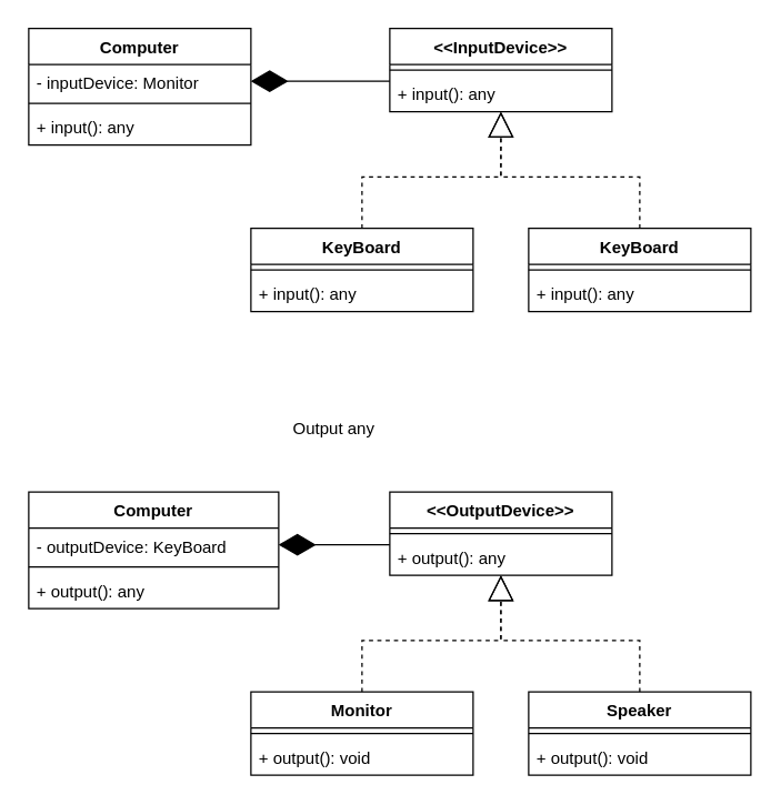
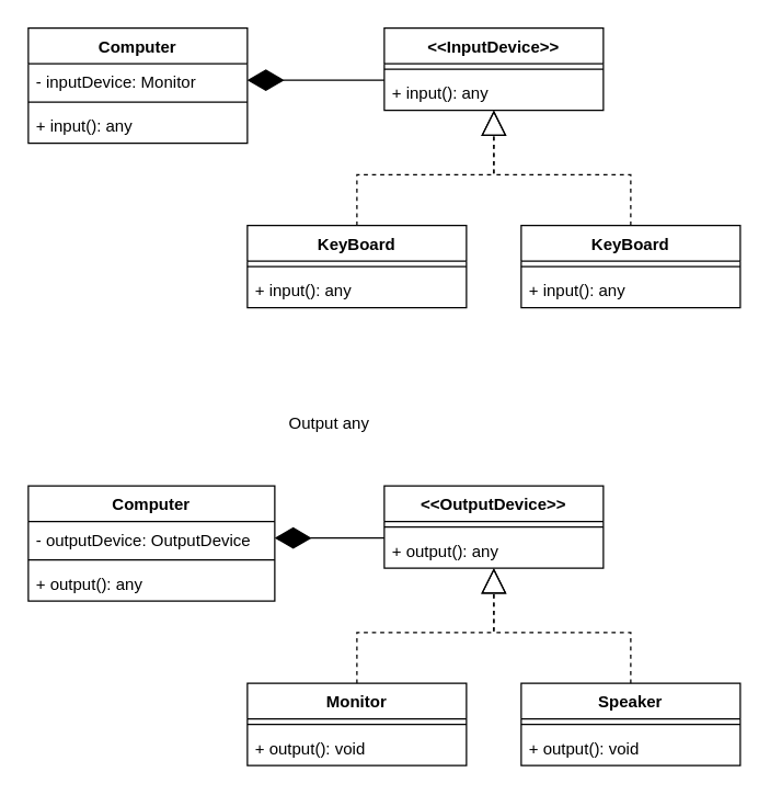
  <mxCell id="0" />
  <mxCell id="1" parent="0" />
  <mxCell id="2" value="Computer" style="swimlane;fontStyle=1;align=center;verticalAlign=top;childLayout=stackLayout;horizontal=1;startSize=26;horizontalStack=0;resizeParent=1;resizeParentMax=0;resizeLast=0;collapsible=1;marginBottom=0;" parent="1" vertex="1"><mxGeometry x="20" y="20" width="160" height="84" as="geometry" /></mxCell>
  <mxCell id="3" value="- inputDevice: Monitor" style="text;strokeColor=none;fillColor=none;align=left;verticalAlign=top;spacingLeft=4;spacingRight=4;overflow=hidden;rotatable=0;points=[[0,0.5],[1,0.5]];portConstraint=eastwest;" parent="2" vertex="1"><mxGeometry y="26" width="160" height="24" as="geometry" /></mxCell>
  <mxCell id="4" value="" style="line;strokeWidth=1;fillColor=none;align=left;verticalAlign=middle;spacingTop=-1;spacingLeft=3;spacingRight=3;rotatable=0;labelPosition=right;points=[];portConstraint=eastwest;" parent="2" vertex="1"><mxGeometry y="50" width="160" height="8" as="geometry" /></mxCell>
  <mxCell id="5" value="+ input(): any" style="text;strokeColor=none;fillColor=none;align=left;verticalAlign=top;spacingLeft=4;spacingRight=4;overflow=hidden;rotatable=0;points=[[0,0.5],[1,0.5]];portConstraint=eastwest;" parent="2" vertex="1"><mxGeometry y="58" width="160" height="26" as="geometry" /></mxCell>
  <mxCell id="6" value="&lt;&lt;InputDevice&gt;&gt;" style="swimlane;fontStyle=1;align=center;verticalAlign=top;childLayout=stackLayout;horizontal=1;startSize=26;horizontalStack=0;resizeParent=1;resizeParentMax=0;resizeLast=0;collapsible=1;marginBottom=0;" parent="1" vertex="1"><mxGeometry x="280" y="20" width="160" height="60" as="geometry" /></mxCell>
  <mxCell id="7" value="" style="line;strokeWidth=1;fillColor=none;align=left;verticalAlign=middle;spacingTop=-1;spacingLeft=3;spacingRight=3;rotatable=0;labelPosition=right;points=[];portConstraint=eastwest;" parent="6" vertex="1"><mxGeometry y="26" width="160" height="8" as="geometry" /></mxCell>
  <mxCell id="8" value="+ input(): any" style="text;strokeColor=none;fillColor=none;align=left;verticalAlign=top;spacingLeft=4;spacingRight=4;overflow=hidden;rotatable=0;points=[[0,0.5],[1,0.5]];portConstraint=eastwest;" parent="6" vertex="1"><mxGeometry y="34" width="160" height="26" as="geometry" /></mxCell>
  <mxCell id="9" value="" style="endArrow=diamondThin;endFill=1;endSize=24;html=1;rounded=0;entryX=1;entryY=0.5;entryDx=0;entryDy=0;exitX=0;exitY=0.5;exitDx=0;exitDy=0;" parent="1" target="3" edge="1"><mxGeometry width="160" relative="1" as="geometry"><mxPoint x="280" y="58" as="sourcePoint" /><mxPoint x="290" y="154" as="targetPoint" /></mxGeometry></mxCell>
  <mxCell id="10" style="edgeStyle=orthogonalEdgeStyle;rounded=0;orthogonalLoop=1;jettySize=auto;html=1;dashed=1;endArrow=block;endFill=0;endSize=16;" parent="1" source="11" target="6" edge="1"><mxGeometry relative="1" as="geometry" /></mxCell>
  <mxCell id="11" value="KeyBoard" style="swimlane;fontStyle=1;align=center;verticalAlign=top;childLayout=stackLayout;horizontal=1;startSize=26;horizontalStack=0;resizeParent=1;resizeParentMax=0;resizeLast=0;collapsible=1;marginBottom=0;" parent="1" vertex="1"><mxGeometry x="180" y="164" width="160" height="60" as="geometry" /></mxCell>
  <mxCell id="12" value="" style="line;strokeWidth=1;fillColor=none;align=left;verticalAlign=middle;spacingTop=-1;spacingLeft=3;spacingRight=3;rotatable=0;labelPosition=right;points=[];portConstraint=eastwest;" parent="11" vertex="1"><mxGeometry y="26" width="160" height="8" as="geometry" /></mxCell>
  <mxCell id="13" value="+ input(): any" style="text;strokeColor=none;fillColor=none;align=left;verticalAlign=top;spacingLeft=4;spacingRight=4;overflow=hidden;rotatable=0;points=[[0,0.5],[1,0.5]];portConstraint=eastwest;" parent="11" vertex="1"><mxGeometry y="34" width="160" height="26" as="geometry" /></mxCell>
  <mxCell id="14" style="edgeStyle=orthogonalEdgeStyle;rounded=0;orthogonalLoop=1;jettySize=auto;html=1;dashed=1;endArrow=block;endFill=0;endSize=16;" parent="1" source="15" target="6" edge="1"><mxGeometry relative="1" as="geometry" /></mxCell>
  <mxCell id="15" value="KeyBoard" style="swimlane;fontStyle=1;align=center;verticalAlign=top;childLayout=stackLayout;horizontal=1;startSize=26;horizontalStack=0;resizeParent=1;resizeParentMax=0;resizeLast=0;collapsible=1;marginBottom=0;" parent="1" vertex="1"><mxGeometry x="380" y="164" width="160" height="60" as="geometry" /></mxCell>
  <mxCell id="16" value="" style="line;strokeWidth=1;fillColor=none;align=left;verticalAlign=middle;spacingTop=-1;spacingLeft=3;spacingRight=3;rotatable=0;labelPosition=right;points=[];portConstraint=eastwest;" parent="15" vertex="1"><mxGeometry y="26" width="160" height="8" as="geometry" /></mxCell>
  <mxCell id="17" value="+ input(): any" style="text;strokeColor=none;fillColor=none;align=left;verticalAlign=top;spacingLeft=4;spacingRight=4;overflow=hidden;rotatable=0;points=[[0,0.5],[1,0.5]];portConstraint=eastwest;" parent="15" vertex="1"><mxGeometry y="34" width="160" height="26" as="geometry" /></mxCell>
  <mxCell id="18" value="Computer" style="swimlane;fontStyle=1;align=center;verticalAlign=top;childLayout=stackLayout;horizontal=1;startSize=26;horizontalStack=0;resizeParent=1;resizeParentMax=0;resizeLast=0;collapsible=1;marginBottom=0;" vertex="1" parent="1"><mxGeometry x="20" y="354" width="180" height="84" as="geometry" /></mxCell>
- <mxCell id="19" value="- outputDevice: KeyBoard" style="text;strokeColor=none;fillColor=none;align=left;verticalAlign=top;spacingLeft=4;spacingRight=4;overflow=hidden;rotatable=0;points=[[0,0.5],[1,0.5]];portConstraint=eastwest;" vertex="1" parent="18"><mxGeometry y="26" width="180" height="24" as="geometry" /></mxCell>
+ <mxCell id="19" value="- outputDevice: OutputDevice" style="text;strokeColor=none;fillColor=none;align=left;verticalAlign=top;spacingLeft=4;spacingRight=4;overflow=hidden;rotatable=0;points=[[0,0.5],[1,0.5]];portConstraint=eastwest;" vertex="1" parent="18"><mxGeometry y="26" width="180" height="24" as="geometry" /></mxCell>
  <mxCell id="20" value="" style="line;strokeWidth=1;fillColor=none;align=left;verticalAlign=middle;spacingTop=-1;spacingLeft=3;spacingRight=3;rotatable=0;labelPosition=right;points=[];portConstraint=eastwest;" vertex="1" parent="18"><mxGeometry y="50" width="180" height="8" as="geometry" /></mxCell>
  <mxCell id="21" value="+ output(): any" style="text;strokeColor=none;fillColor=none;align=left;verticalAlign=top;spacingLeft=4;spacingRight=4;overflow=hidden;rotatable=0;points=[[0,0.5],[1,0.5]];portConstraint=eastwest;" vertex="1" parent="18"><mxGeometry y="58" width="180" height="26" as="geometry" /></mxCell>
  <mxCell id="22" value="&lt;&lt;OutputDevice&gt;&gt;" style="swimlane;fontStyle=1;align=center;verticalAlign=top;childLayout=stackLayout;horizontal=1;startSize=26;horizontalStack=0;resizeParent=1;resizeParentMax=0;resizeLast=0;collapsible=1;marginBottom=0;" vertex="1" parent="1"><mxGeometry x="280" y="354" width="160" height="60" as="geometry" /></mxCell>
  <mxCell id="23" value="" style="line;strokeWidth=1;fillColor=none;align=left;verticalAlign=middle;spacingTop=-1;spacingLeft=3;spacingRight=3;rotatable=0;labelPosition=right;points=[];portConstraint=eastwest;" vertex="1" parent="22"><mxGeometry y="26" width="160" height="8" as="geometry" /></mxCell>
  <mxCell id="24" value="+ output(): any" style="text;strokeColor=none;fillColor=none;align=left;verticalAlign=top;spacingLeft=4;spacingRight=4;overflow=hidden;rotatable=0;points=[[0,0.5],[1,0.5]];portConstraint=eastwest;" vertex="1" parent="22"><mxGeometry y="34" width="160" height="26" as="geometry" /></mxCell>
  <mxCell id="25" value="" style="endArrow=diamondThin;endFill=1;endSize=24;html=1;rounded=0;entryX=1;entryY=0.5;entryDx=0;entryDy=0;exitX=0;exitY=0.5;exitDx=0;exitDy=0;" edge="1" parent="1" target="19"><mxGeometry width="160" relative="1" as="geometry"><mxPoint x="280" y="392" as="sourcePoint" /><mxPoint x="290" y="488" as="targetPoint" /></mxGeometry></mxCell>
  <mxCell id="26" style="edgeStyle=orthogonalEdgeStyle;rounded=0;orthogonalLoop=1;jettySize=auto;html=1;dashed=1;endArrow=block;endFill=0;endSize=16;" edge="1" parent="1" source="27" target="22"><mxGeometry relative="1" as="geometry" /></mxCell>
  <mxCell id="27" value="Monitor" style="swimlane;fontStyle=1;align=center;verticalAlign=top;childLayout=stackLayout;horizontal=1;startSize=26;horizontalStack=0;resizeParent=1;resizeParentMax=0;resizeLast=0;collapsible=1;marginBottom=0;" vertex="1" parent="1"><mxGeometry x="180" y="498" width="160" height="60" as="geometry" /></mxCell>
  <mxCell id="28" value="" style="line;strokeWidth=1;fillColor=none;align=left;verticalAlign=middle;spacingTop=-1;spacingLeft=3;spacingRight=3;rotatable=0;labelPosition=right;points=[];portConstraint=eastwest;" vertex="1" parent="27"><mxGeometry y="26" width="160" height="8" as="geometry" /></mxCell>
  <mxCell id="29" value="+ output(): void" style="text;strokeColor=none;fillColor=none;align=left;verticalAlign=top;spacingLeft=4;spacingRight=4;overflow=hidden;rotatable=0;points=[[0,0.5],[1,0.5]];portConstraint=eastwest;" vertex="1" parent="27"><mxGeometry y="34" width="160" height="26" as="geometry" /></mxCell>
  <mxCell id="30" style="edgeStyle=orthogonalEdgeStyle;rounded=0;orthogonalLoop=1;jettySize=auto;html=1;dashed=1;endArrow=block;endFill=0;endSize=16;" edge="1" parent="1" source="31" target="22"><mxGeometry relative="1" as="geometry" /></mxCell>
  <mxCell id="31" value="Speaker" style="swimlane;fontStyle=1;align=center;verticalAlign=top;childLayout=stackLayout;horizontal=1;startSize=26;horizontalStack=0;resizeParent=1;resizeParentMax=0;resizeLast=0;collapsible=1;marginBottom=0;" vertex="1" parent="1"><mxGeometry x="380" y="498" width="160" height="60" as="geometry" /></mxCell>
  <mxCell id="32" value="" style="line;strokeWidth=1;fillColor=none;align=left;verticalAlign=middle;spacingTop=-1;spacingLeft=3;spacingRight=3;rotatable=0;labelPosition=right;points=[];portConstraint=eastwest;" vertex="1" parent="31"><mxGeometry y="26" width="160" height="8" as="geometry" /></mxCell>
  <mxCell id="33" value="+ output(): void" style="text;strokeColor=none;fillColor=none;align=left;verticalAlign=top;spacingLeft=4;spacingRight=4;overflow=hidden;rotatable=0;points=[[0,0.5],[1,0.5]];portConstraint=eastwest;" vertex="1" parent="31"><mxGeometry y="34" width="160" height="26" as="geometry" /></mxCell>
  <mxCell id="34" value="Output any" style="text;html=1;strokeColor=none;fillColor=none;align=center;verticalAlign=middle;whiteSpace=wrap;rounded=0;" vertex="1" parent="1"><mxGeometry x="180" y="294" width="120" height="30" as="geometry" /></mxCell>
